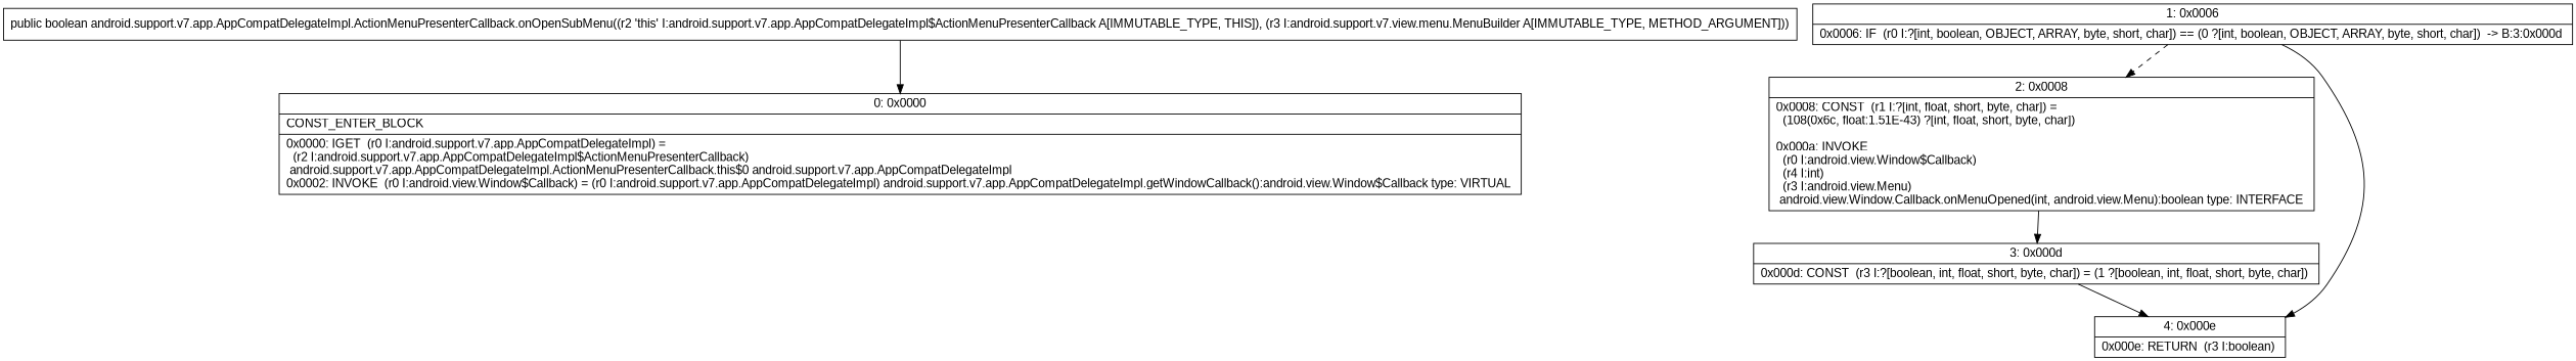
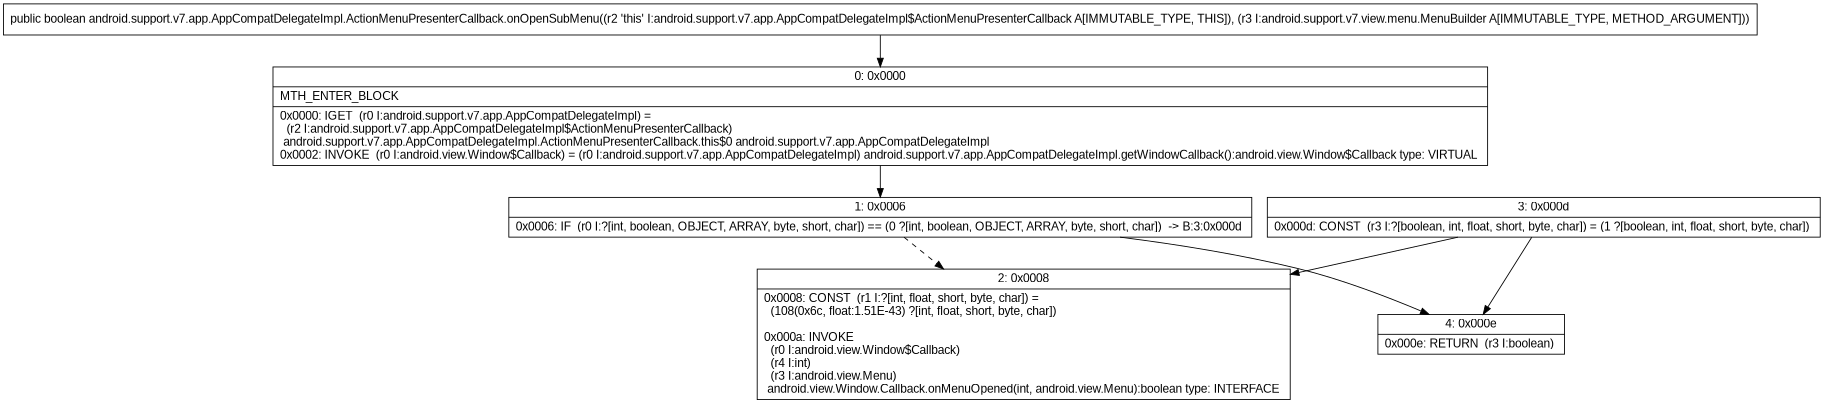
  digraph {
    fontname="Liberation Sans"
    node [fontname="Liberation Sans" shape=record]
    edge [fontname="Liberation Sans"]
-   n1 [label="{0\:\ 0x0000|CONST_ENTER_BLOCK\l|0x0000: IGET  (r0 I:android.support.v7.app.AppCompatDelegateImpl) = \l  (r2 I:android.support.v7.app.AppCompatDelegateImpl$ActionMenuPresenterCallback)\l android.support.v7.app.AppCompatDelegateImpl.ActionMenuPresenterCallback.this$0 android.support.v7.app.AppCompatDelegateImpl \l0x0002: INVOKE  (r0 I:android.view.Window$Callback) = (r0 I:android.support.v7.app.AppCompatDelegateImpl) android.support.v7.app.AppCompatDelegateImpl.getWindowCallback():android.view.Window$Callback type: VIRTUAL \l}"]
+   n1 [label="{0\:\ 0x0000|MTH_ENTER_BLOCK\l|0x0000: IGET  (r0 I:android.support.v7.app.AppCompatDelegateImpl) = \l  (r2 I:android.support.v7.app.AppCompatDelegateImpl$ActionMenuPresenterCallback)\l android.support.v7.app.AppCompatDelegateImpl.ActionMenuPresenterCallback.this$0 android.support.v7.app.AppCompatDelegateImpl \l0x0002: INVOKE  (r0 I:android.view.Window$Callback) = (r0 I:android.support.v7.app.AppCompatDelegateImpl) android.support.v7.app.AppCompatDelegateImpl.getWindowCallback():android.view.Window$Callback type: VIRTUAL \l}"]
    n2 [label="{1\:\ 0x0006|0x0006: IF  (r0 I:?[int, boolean, OBJECT, ARRAY, byte, short, char]) == (0 ?[int, boolean, OBJECT, ARRAY, byte, short, char])  \-\> B:3:0x000d \l}"]
    n3 [label="{2\:\ 0x0008|0x0008: CONST  (r1 I:?[int, float, short, byte, char]) = \l  (108(0x6c, float:1.51E\-43) ?[int, float, short, byte, char])\l \l0x000a: INVOKE  \l  (r0 I:android.view.Window$Callback)\l  (r4 I:int)\l  (r3 I:android.view.Menu)\l android.view.Window.Callback.onMenuOpened(int, android.view.Menu):boolean type: INTERFACE \l}"]
    n4 [label="{4\:\ 0x000e|0x000e: RETURN  (r3 I:boolean) \l}"]
    n5 [label="{3\:\ 0x000d|0x000d: CONST  (r3 I:?[boolean, int, float, short, byte, char]) = (1 ?[boolean, int, float, short, byte, char]) \l}"]
    n6 [label="{public boolean android.support.v7.app.AppCompatDelegateImpl.ActionMenuPresenterCallback.onOpenSubMenu((r2 'this' I:android.support.v7.app.AppCompatDelegateImpl$ActionMenuPresenterCallback A[IMMUTABLE_TYPE, THIS]), (r3 I:android.support.v7.view.menu.MenuBuilder A[IMMUTABLE_TYPE, METHOD_ARGUMENT])) }"]
+   n1 -> n2
    n2 -> n3 [style=dashed]
    n2 -> n4
-   n3 -> n5
+   n5 -> n3
    n5 -> n4
    n6 -> n1
  }
